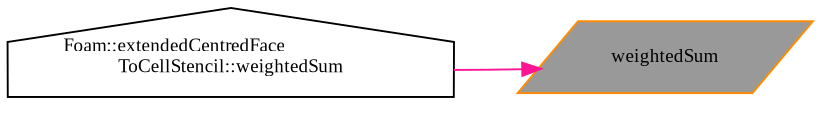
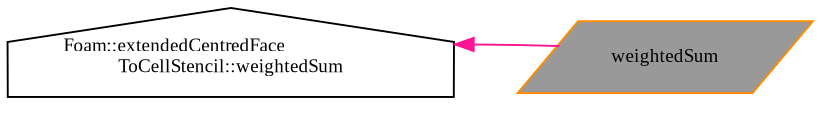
  digraph {
    rankdir=RL
    fontname="Liberation Serif"
    node [fontname="Liberation Serif" fontsize=10 style=filled]
    n1 [color=darkorange fillcolor=grey60 fontcolor=black height=0.2 label=weightedSum shape=parallelogram width=0.4]
    n2 [color=black fillcolor=white height=0.2 label="Foam::extendedCentredFace\lToCellStencil::weightedSum" shape=house width=0.4]
-   n1 -> n2 [color=deeppink dir=back fontname="Liberation Serif" fontsize=10 labelfontname=Helvetica labelfontsize=10 style=solid]
+   n2 -> n1 [color=deeppink dir=back fontname="Liberation Serif" fontsize=10 labelfontname=Helvetica labelfontsize=10 style=solid]
  }
